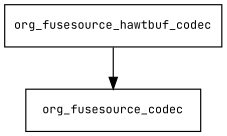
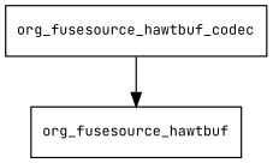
  digraph {
    fontname="JetBrains Mono"
    node [fontsize=10.0 shape=box fontname="JetBrains Mono"]
    org_fusesource_hawtbuf_codec
-   org_fusesource_hawtbuf [label=org_fusesource_codec]
+   org_fusesource_hawtbuf
    org_fusesource_hawtbuf_codec -> org_fusesource_hawtbuf [fontname="JetBrains Mono"]
  }
